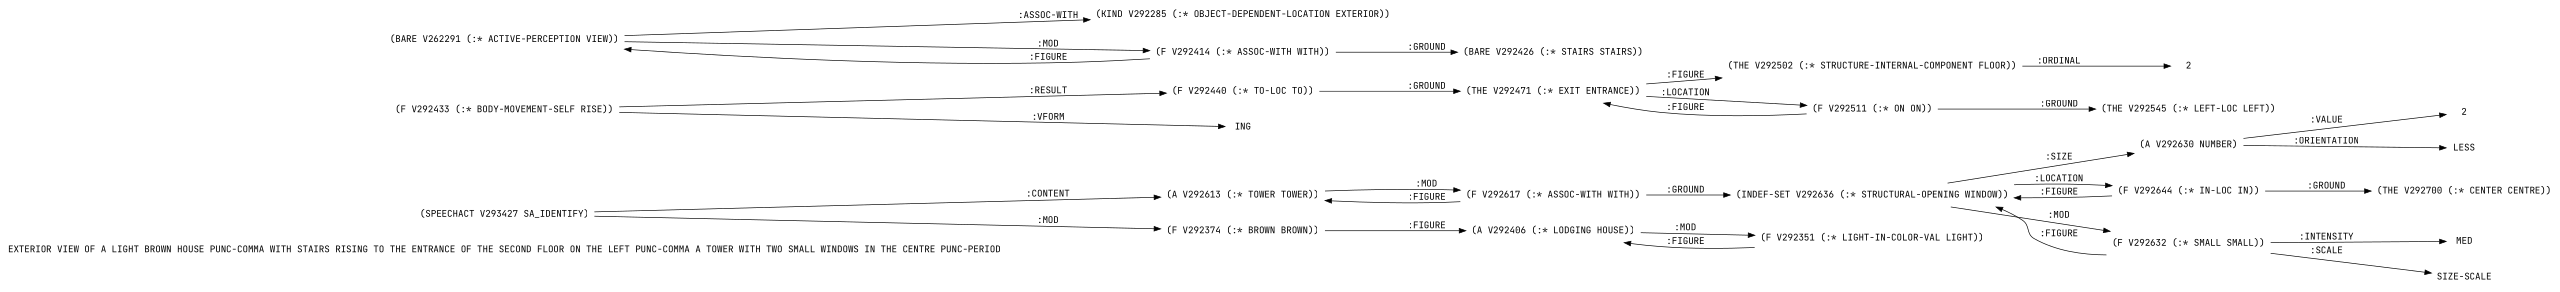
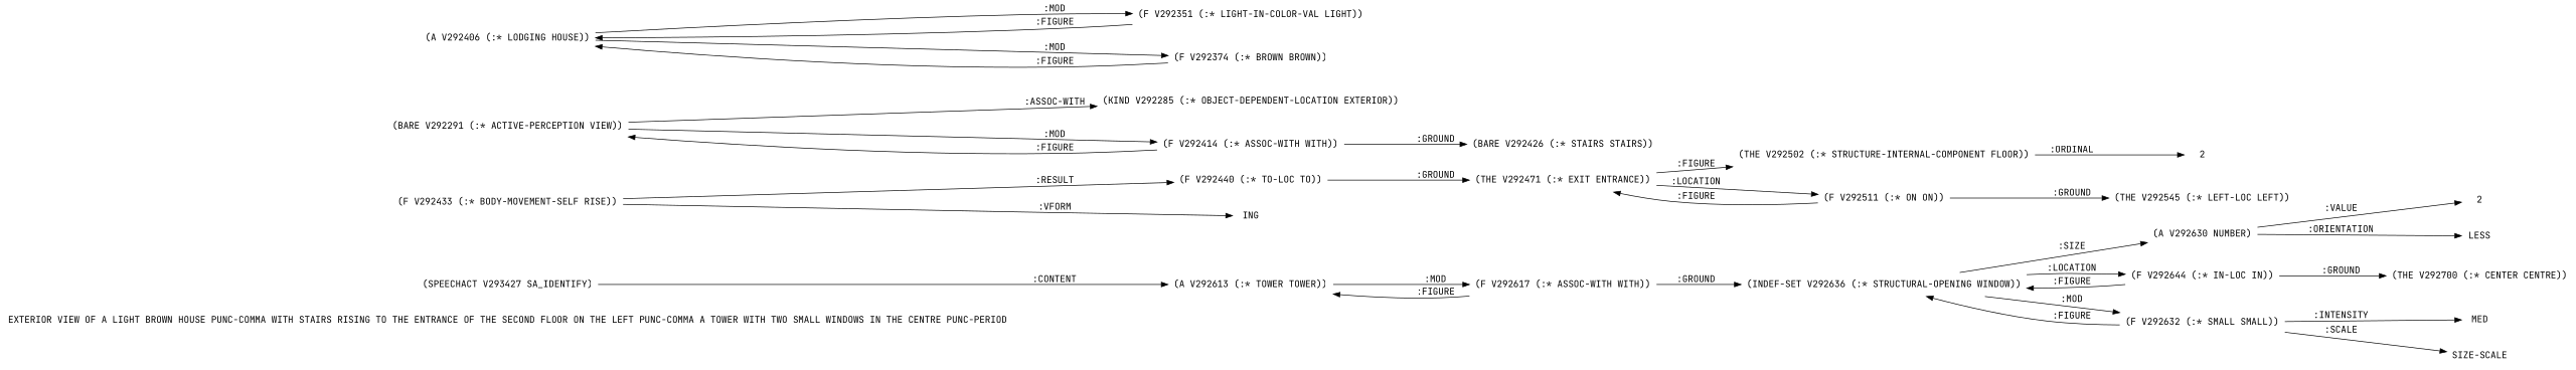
  digraph {
    fontname="JetBrains Mono"
    rankdir=LR
    node [fontname="JetBrains Mono" shape=none]
    edge [fontname="JetBrains Mono"]
    "EXTERIOR VIEW OF A LIGHT BROWN HOUSE PUNC-COMMA WITH STAIRS RISING TO THE ENTRANCE OF THE SECOND FLOOR ON THE LEFT PUNC-COMMA A TOWER WITH TWO SMALL WINDOWS IN THE CENTRE PUNC-PERIOD"
    n2 [label="(SPEECHACT V293427 SA_IDENTIFY)"]
    n3 [label="(A V292613 (:* TOWER TOWER))"]
    n4 [label="(F V292617 (:* ASSOC-WITH WITH))"]
    n5 [label="(INDEF-SET V292636 (:* STRUCTURAL-OPENING WINDOW))"]
    n6 [label="(A V292630 NUMBER)"]
    n7 [label="(F V292644 (:* IN-LOC IN))"]
    n8 [label="(F V292632 (:* SMALL SMALL))"]
    n9 [label=2]
    n10 [label=LESS]
    n11 [label="(THE V292700 (:* CENTER CENTRE))"]
    n12 [label=MED]
    n13 [label="SIZE-SCALE"]
    n14 [label="(F V292433 (:* BODY-MOVEMENT-SELF RISE))"]
    n15 [label="(F V292440 (:* TO-LOC TO))"]
    n16 [label=ING]
    n17 [label="(THE V292471 (:* EXIT ENTRANCE))"]
    n18 [label="(THE V292502 (:* STRUCTURE-INTERNAL-COMPONENT FLOOR))"]
    n19 [label="(F V292511 (:* ON ON))"]
    n20 [label=2]
    n21 [label="(THE V292545 (:* LEFT-LOC LEFT))"]
-   n22 [label="(BARE V262291 (:* ACTIVE-PERCEPTION VIEW))"]
+   n22 [label="(BARE V292291 (:* ACTIVE-PERCEPTION VIEW))"]
    n23 [label="(KIND V292285 (:* OBJECT-DEPENDENT-LOCATION EXTERIOR))"]
    n24 [label="(F V292414 (:* ASSOC-WITH WITH))"]
    n25 [label="(A V292406 (:* LODGING HOUSE))"]
    n26 [label="(F V292351 (:* LIGHT-IN-COLOR-VAL LIGHT))"]
    n27 [label="(F V292374 (:* BROWN BROWN))"]
    n28 [label="(BARE V292426 (:* STAIRS STAIRS))"]
    n2 -> n3 [label=":CONTENT"]
    n3 -> n4 [label=":MOD"]
    n4 -> n3 [label=":FIGURE"]
    n4 -> n5 [label=":GROUND"]
    n5 -> n6 [label=":SIZE"]
    n5 -> n7 [label=":LOCATION"]
    n5 -> n8 [label=":MOD"]
    n6 -> n9 [label=":VALUE"]
    n6 -> n10 [label=":ORIENTATION"]
    n7 -> n5 [label=":FIGURE"]
    n7 -> n11 [label=":GROUND"]
    n8 -> n5 [label=":FIGURE"]
    n8 -> n12 [label=":INTENSITY"]
    n8 -> n13 [label=":SCALE"]
    n14 -> n15 [label=":RESULT"]
    n14 -> n16 [label=":VFORM"]
    n15 -> n17 [label=":GROUND"]
    n17 -> n18 [label=":FIGURE"]
    n17 -> n19 [label=":LOCATION"]
    n18 -> n20 [label=":ORDINAL"]
    n19 -> n17 [label=":FIGURE"]
    n19 -> n21 [label=":GROUND"]
    n22 -> n23 [label=":ASSOC-WITH"]
    n22 -> n24 [label=":MOD"]
    n24 -> n22 [label=":FIGURE"]
    n24 -> n28 [label=":GROUND"]
    n25 -> n26 [label=":MOD"]
-   n2 -> n27 [label=":MOD"]
+   n25 -> n27 [label=":MOD"]
    n26 -> n25 [label=":FIGURE"]
    n27 -> n25 [label=":FIGURE"]
  }
